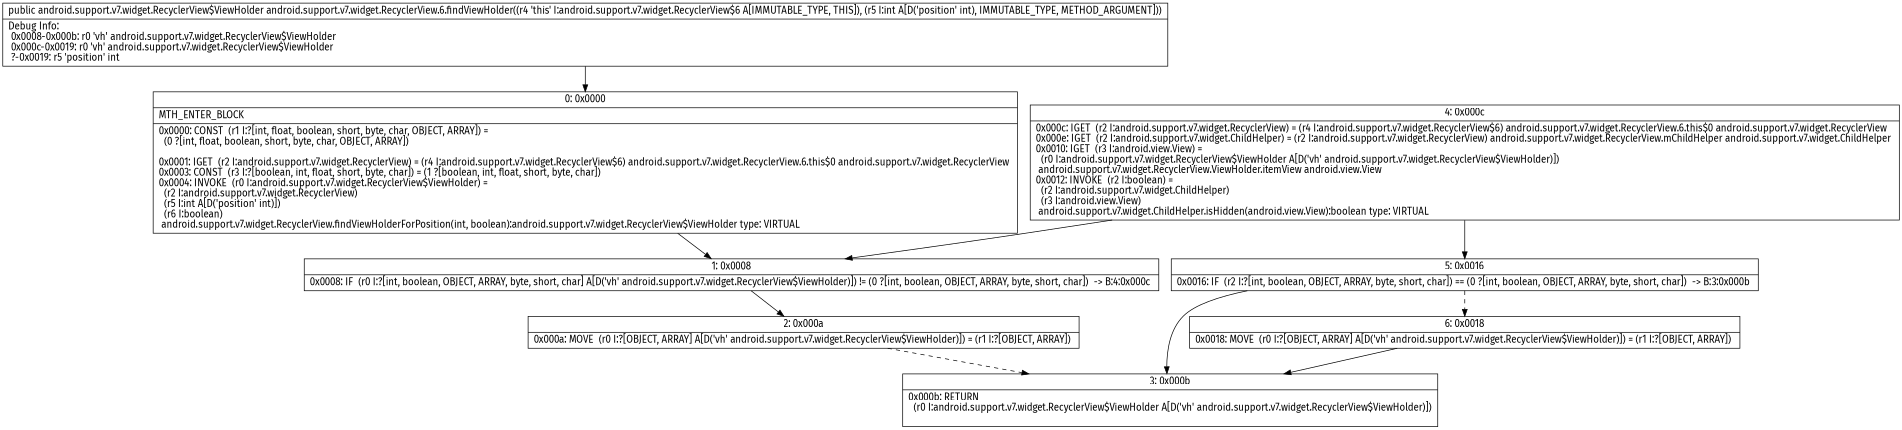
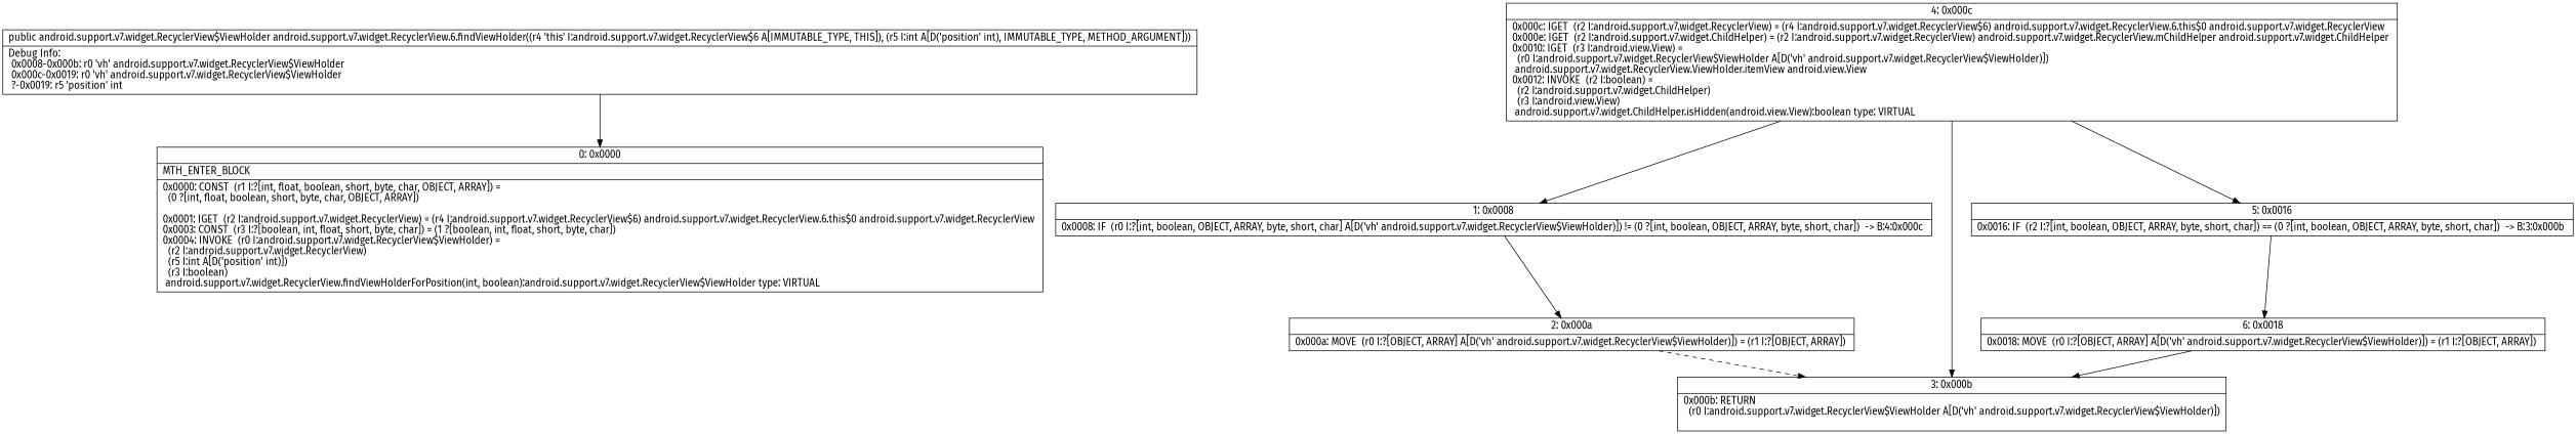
  digraph {
    fontname="Fira Sans"
    node [fontname="Fira Sans" shape=record]
    edge [fontname="Fira Sans"]
-   n1 [label="{0\:\ 0x0000|MTH_ENTER_BLOCK\l|0x0000: CONST  (r1 I:?[int, float, boolean, short, byte, char, OBJECT, ARRAY]) = \l  (0 ?[int, float, boolean, short, byte, char, OBJECT, ARRAY])\l \l0x0001: IGET  (r2 I:android.support.v7.widget.RecyclerView) = (r4 I:android.support.v7.widget.RecyclerView$6) android.support.v7.widget.RecyclerView.6.this$0 android.support.v7.widget.RecyclerView \l0x0003: CONST  (r3 I:?[boolean, int, float, short, byte, char]) = (1 ?[boolean, int, float, short, byte, char]) \l0x0004: INVOKE  (r0 I:android.support.v7.widget.RecyclerView$ViewHolder) = \l  (r2 I:android.support.v7.widget.RecyclerView)\l  (r5 I:int A[D('position' int)])\l  (r6 I:boolean)\l android.support.v7.widget.RecyclerView.findViewHolderForPosition(int, boolean):android.support.v7.widget.RecyclerView$ViewHolder type: VIRTUAL \l}"]
+   n1 [label="{0\:\ 0x0000|MTH_ENTER_BLOCK\l|0x0000: CONST  (r1 I:?[int, float, boolean, short, byte, char, OBJECT, ARRAY]) = \l  (0 ?[int, float, boolean, short, byte, char, OBJECT, ARRAY])\l \l0x0001: IGET  (r2 I:android.support.v7.widget.RecyclerView) = (r4 I:android.support.v7.widget.RecyclerView$6) android.support.v7.widget.RecyclerView.6.this$0 android.support.v7.widget.RecyclerView \l0x0003: CONST  (r3 I:?[boolean, int, float, short, byte, char]) = (1 ?[boolean, int, float, short, byte, char]) \l0x0004: INVOKE  (r0 I:android.support.v7.widget.RecyclerView$ViewHolder) = \l  (r2 I:android.support.v7.widget.RecyclerView)\l  (r5 I:int A[D('position' int)])\l  (r3 I:boolean)\l android.support.v7.widget.RecyclerView.findViewHolderForPosition(int, boolean):android.support.v7.widget.RecyclerView$ViewHolder type: VIRTUAL \l}"]
    n2 [label="{1\:\ 0x0008|0x0008: IF  (r0 I:?[int, boolean, OBJECT, ARRAY, byte, short, char] A[D('vh' android.support.v7.widget.RecyclerView$ViewHolder)]) != (0 ?[int, boolean, OBJECT, ARRAY, byte, short, char])  \-\> B:4:0x000c \l}"]
    n3 [label="{2\:\ 0x000a|0x000a: MOVE  (r0 I:?[OBJECT, ARRAY] A[D('vh' android.support.v7.widget.RecyclerView$ViewHolder)]) = (r1 I:?[OBJECT, ARRAY]) \l}"]
    n4 [label="{3\:\ 0x000b|0x000b: RETURN  \l  (r0 I:android.support.v7.widget.RecyclerView$ViewHolder A[D('vh' android.support.v7.widget.RecyclerView$ViewHolder)])\l \l}"]
    n5 [label="{4\:\ 0x000c|0x000c: IGET  (r2 I:android.support.v7.widget.RecyclerView) = (r4 I:android.support.v7.widget.RecyclerView$6) android.support.v7.widget.RecyclerView.6.this$0 android.support.v7.widget.RecyclerView \l0x000e: IGET  (r2 I:android.support.v7.widget.ChildHelper) = (r2 I:android.support.v7.widget.RecyclerView) android.support.v7.widget.RecyclerView.mChildHelper android.support.v7.widget.ChildHelper \l0x0010: IGET  (r3 I:android.view.View) = \l  (r0 I:android.support.v7.widget.RecyclerView$ViewHolder A[D('vh' android.support.v7.widget.RecyclerView$ViewHolder)])\l android.support.v7.widget.RecyclerView.ViewHolder.itemView android.view.View \l0x0012: INVOKE  (r2 I:boolean) = \l  (r2 I:android.support.v7.widget.ChildHelper)\l  (r3 I:android.view.View)\l android.support.v7.widget.ChildHelper.isHidden(android.view.View):boolean type: VIRTUAL \l}"]
    n6 [label="{5\:\ 0x0016|0x0016: IF  (r2 I:?[int, boolean, OBJECT, ARRAY, byte, short, char]) == (0 ?[int, boolean, OBJECT, ARRAY, byte, short, char])  \-\> B:3:0x000b \l}"]
    n7 [label="{6\:\ 0x0018|0x0018: MOVE  (r0 I:?[OBJECT, ARRAY] A[D('vh' android.support.v7.widget.RecyclerView$ViewHolder)]) = (r1 I:?[OBJECT, ARRAY]) \l}"]
    n8 [label="{public android.support.v7.widget.RecyclerView$ViewHolder android.support.v7.widget.RecyclerView.6.findViewHolder((r4 'this' I:android.support.v7.widget.RecyclerView$6 A[IMMUTABLE_TYPE, THIS]), (r5 I:int A[D('position' int), IMMUTABLE_TYPE, METHOD_ARGUMENT]))  | Debug Info:\l  0x0008\-0x000b: r0 'vh' android.support.v7.widget.RecyclerView$ViewHolder\l  0x000c\-0x0019: r0 'vh' android.support.v7.widget.RecyclerView$ViewHolder\l  ?\-0x0019: r5 'position' int\l}"]
-   n1 -> n2
    n2 -> n3 [style=solid]
    n3 -> n4 [style=dashed]
    n5 -> n2
    n5 -> n6
-   n6 -> n4
-   n6 -> n7 [style=dashed]
+   n5 -> n4
+   n6 -> n7 [style=solid]
    n7 -> n4
    n8 -> n1
  }
